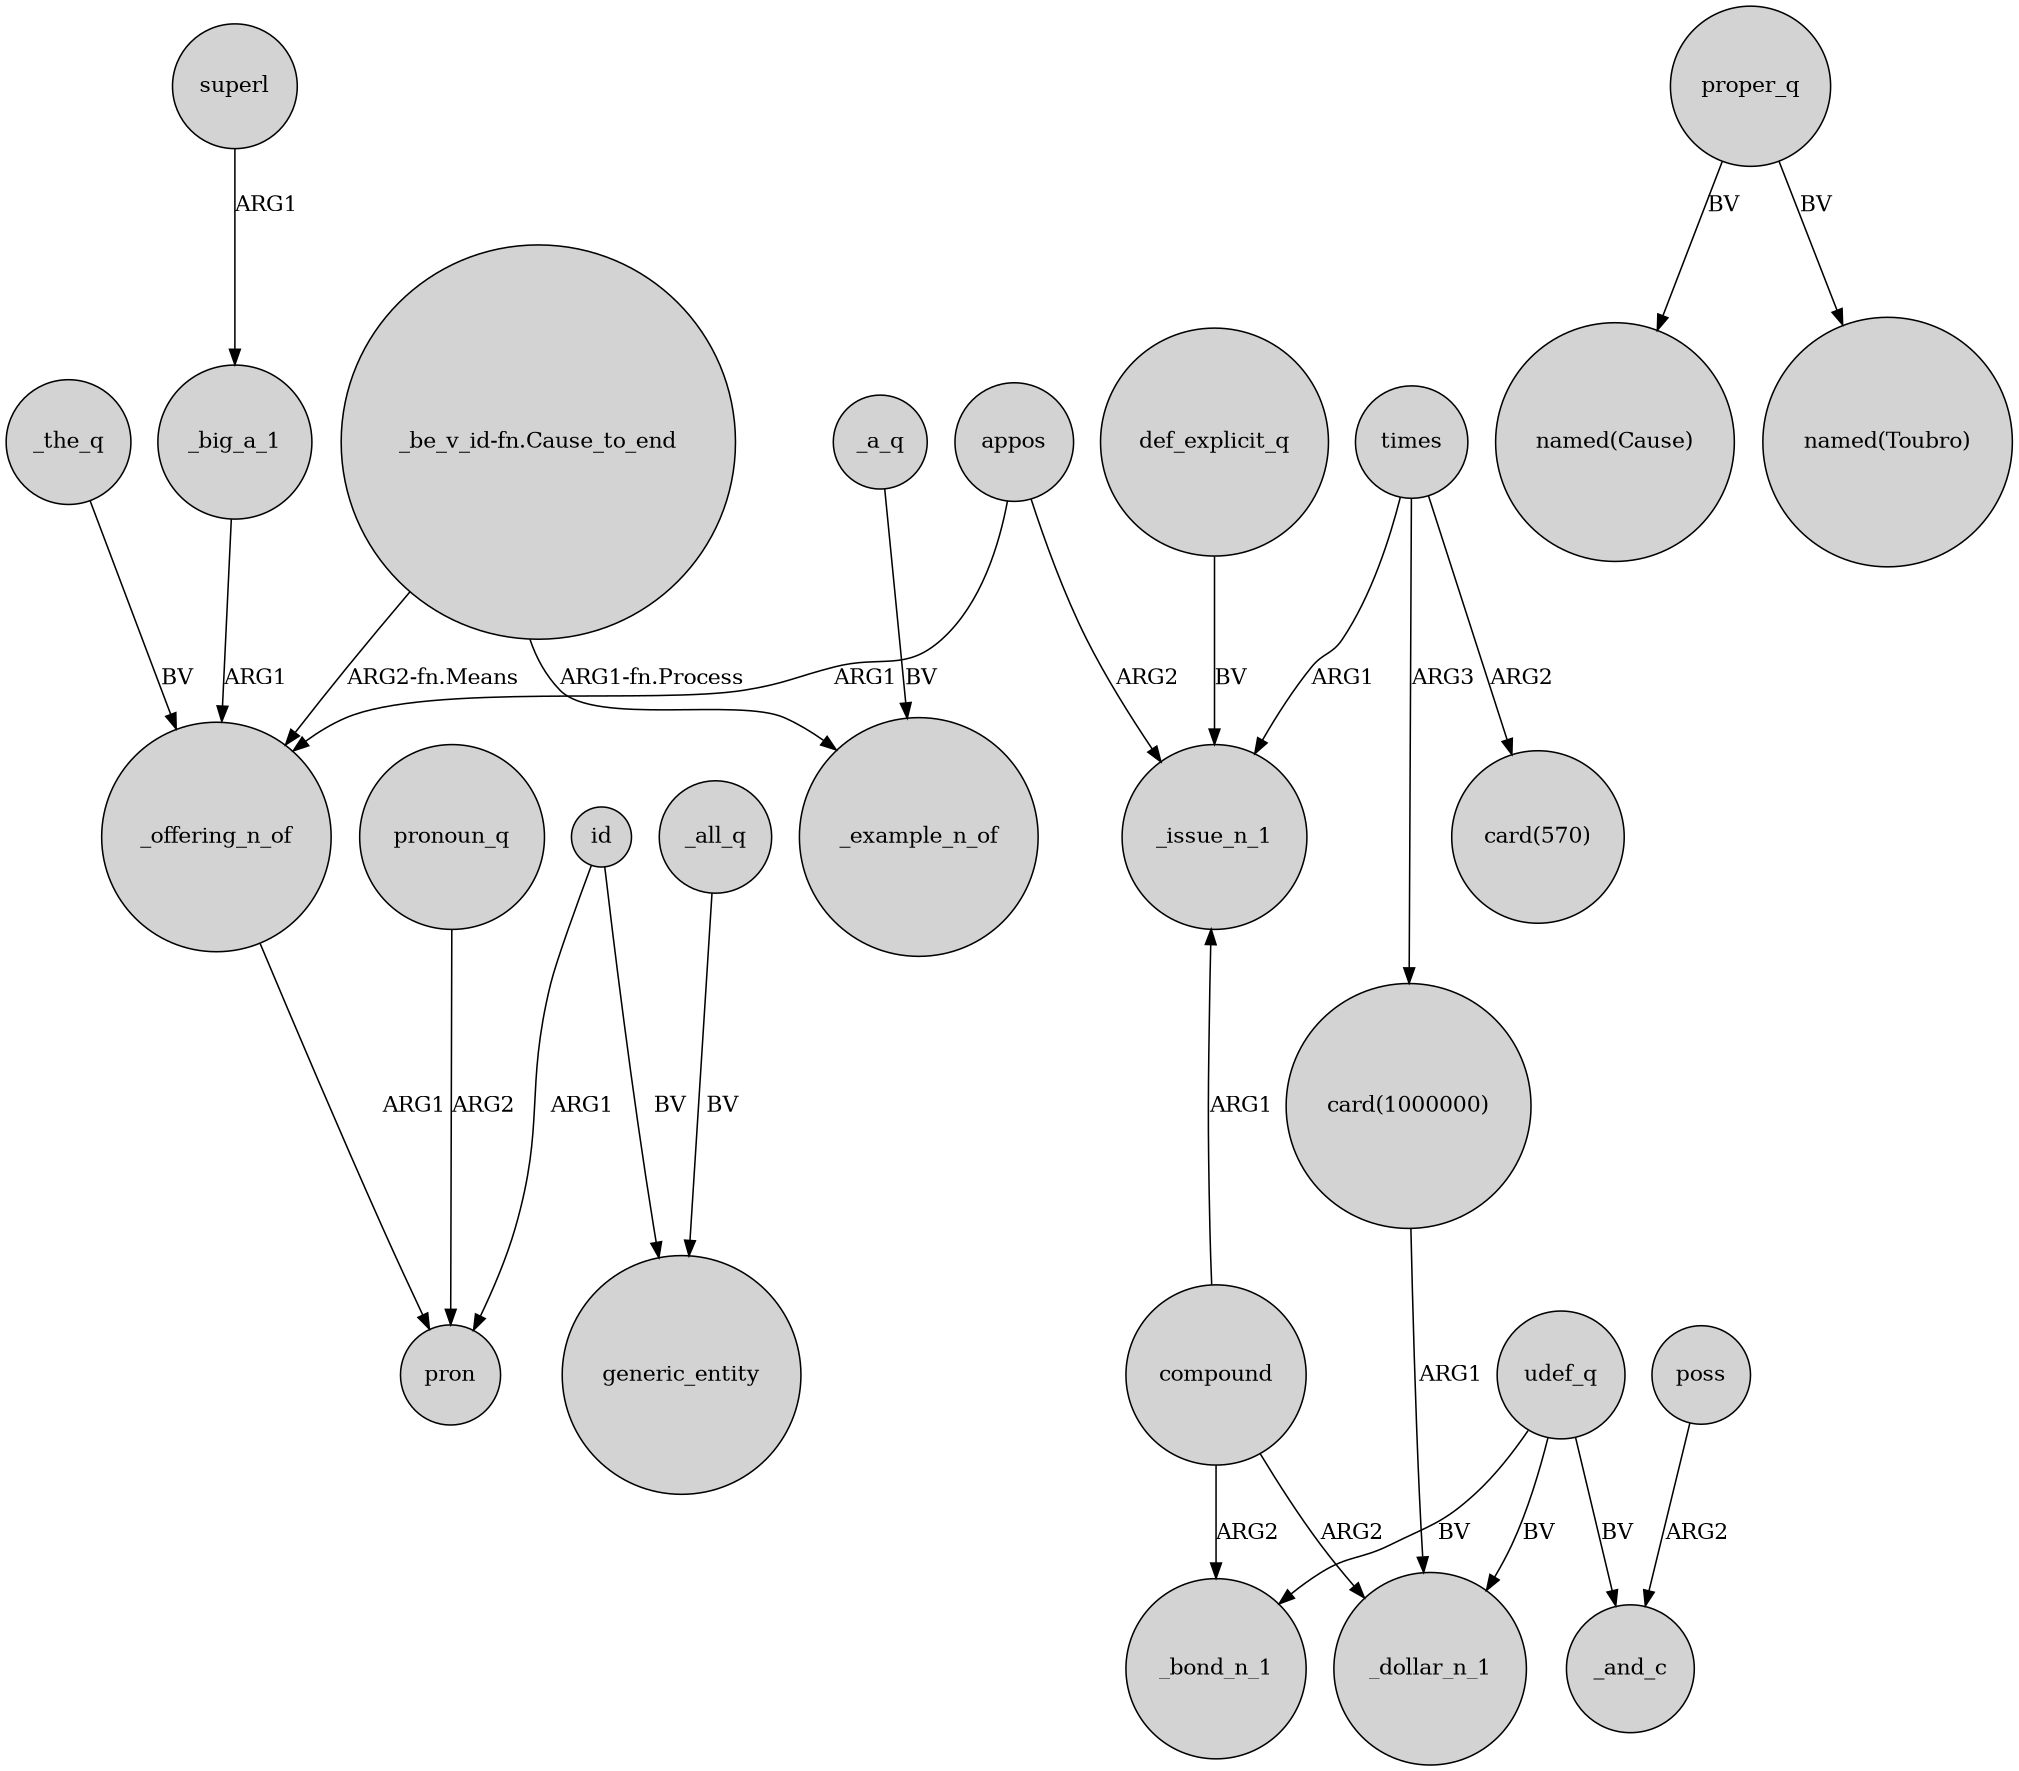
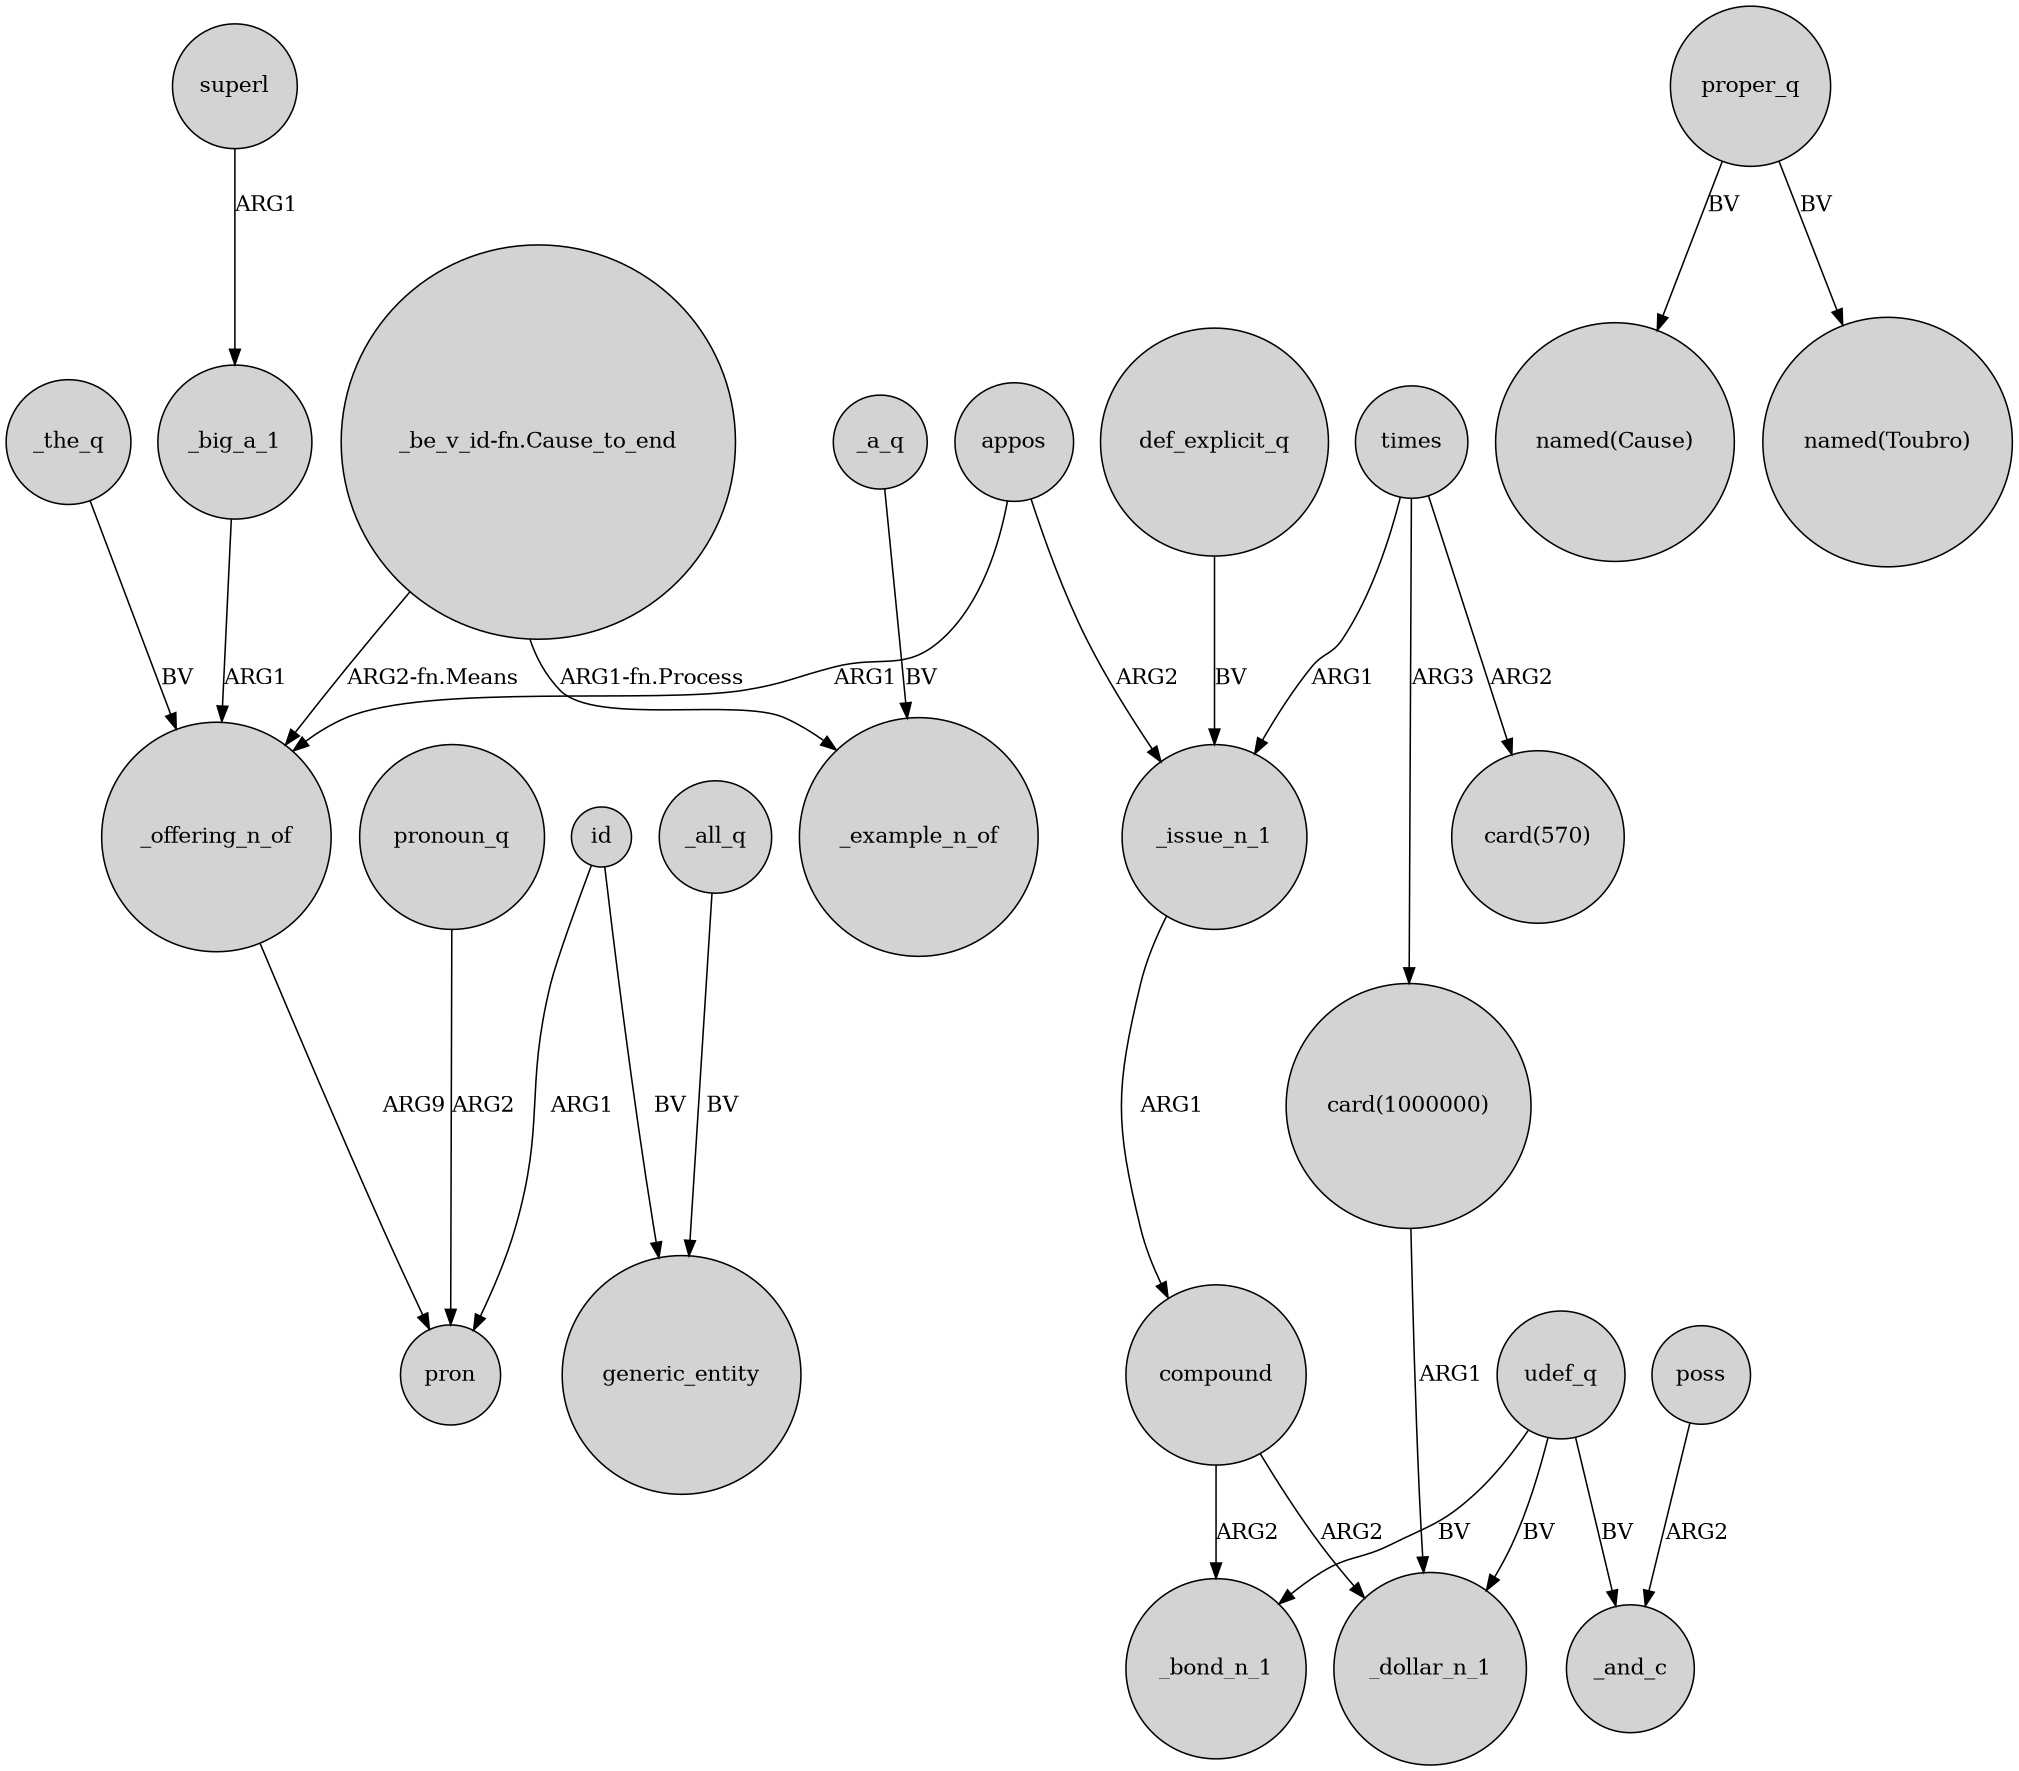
  digraph {
    node [shape=circle style=filled]
    _offering_n_of
    pron
    udef_q
    _bond_n_1
    _dollar_n_1
    _and_c
    def_explicit_q
    _issue_n_1
    _big_a_1
    n10 [label="named(Cause)"]
    proper_q
    "named(Toubro)"
    times
    "card(570)"
    "card(1000000)"
    appos
    compound
    poss
    id
    generic_entity
    "_be_v_id-fn.Cause_to_end"
    _example_n_of
    _all_q
    pronoun_q
    _a_q
    superl
    _the_q
-   _offering_n_of -> pron [label=ARG1]
+   _offering_n_of -> pron [label=ARG9]
    udef_q -> _bond_n_1 [label=BV]
    udef_q -> _dollar_n_1 [label=BV]
    udef_q -> _and_c [label=BV]
    def_explicit_q -> _issue_n_1 [label=BV]
    _big_a_1 -> _offering_n_of [label=ARG1]
    proper_q -> n10 [label=BV]
    proper_q -> "named(Toubro)" [label=BV]
    times -> _issue_n_1 [label=ARG1]
    times -> "card(570)" [label=ARG2]
    times -> "card(1000000)" [label=ARG3]
    "card(1000000)" -> _dollar_n_1 [label=ARG1]
    appos -> _offering_n_of [label=ARG1]
    appos -> _issue_n_1 [label=ARG2]
    compound -> _bond_n_1 [label=ARG2]
    compound -> _dollar_n_1 [label=ARG2]
-   compound -> _issue_n_1 [label=ARG1]
+   _issue_n_1 -> compound [label=ARG1]
    poss -> _and_c [label=ARG2]
    id -> pron [label=ARG1]
    id -> generic_entity [label=BV]
    "_be_v_id-fn.Cause_to_end" -> _offering_n_of [label="ARG2-fn.Means"]
    "_be_v_id-fn.Cause_to_end" -> _example_n_of [label="ARG1-fn.Process"]
    _all_q -> generic_entity [label=BV]
    pronoun_q -> pron [label=ARG2]
    _a_q -> _example_n_of [label=BV]
    superl -> _big_a_1 [label=ARG1]
    _the_q -> _offering_n_of [label=BV]
  }
